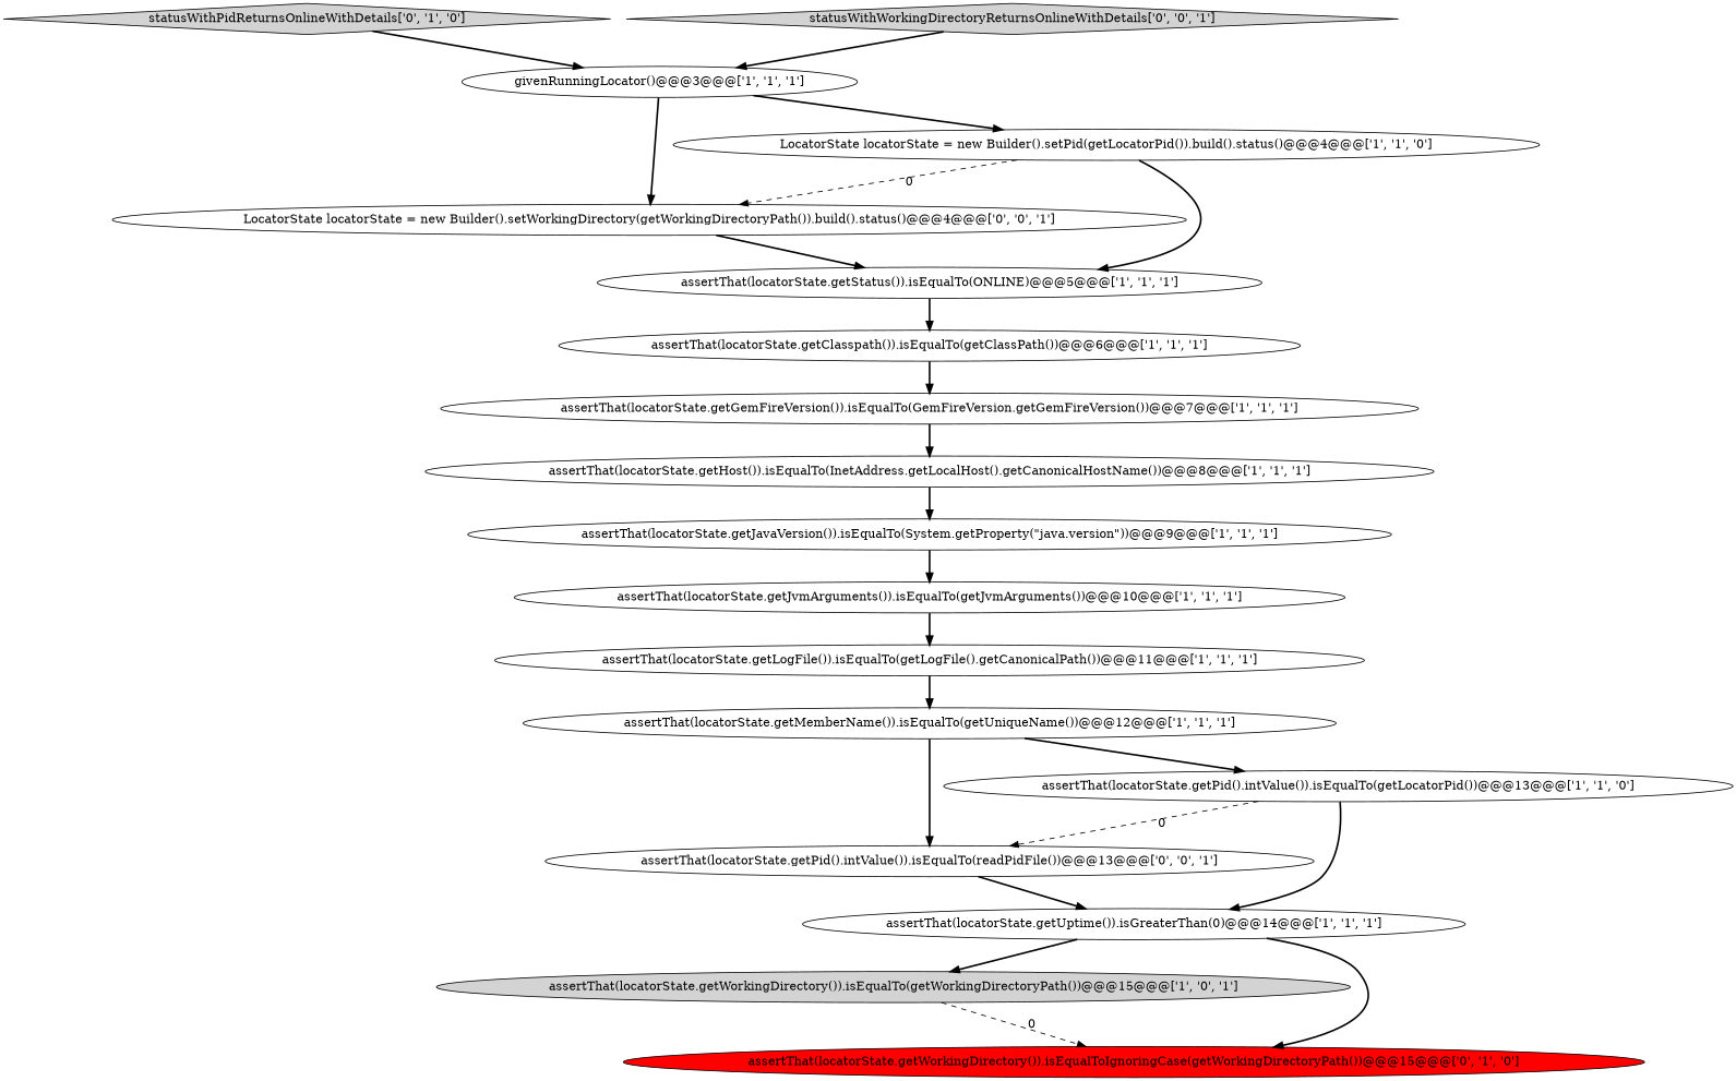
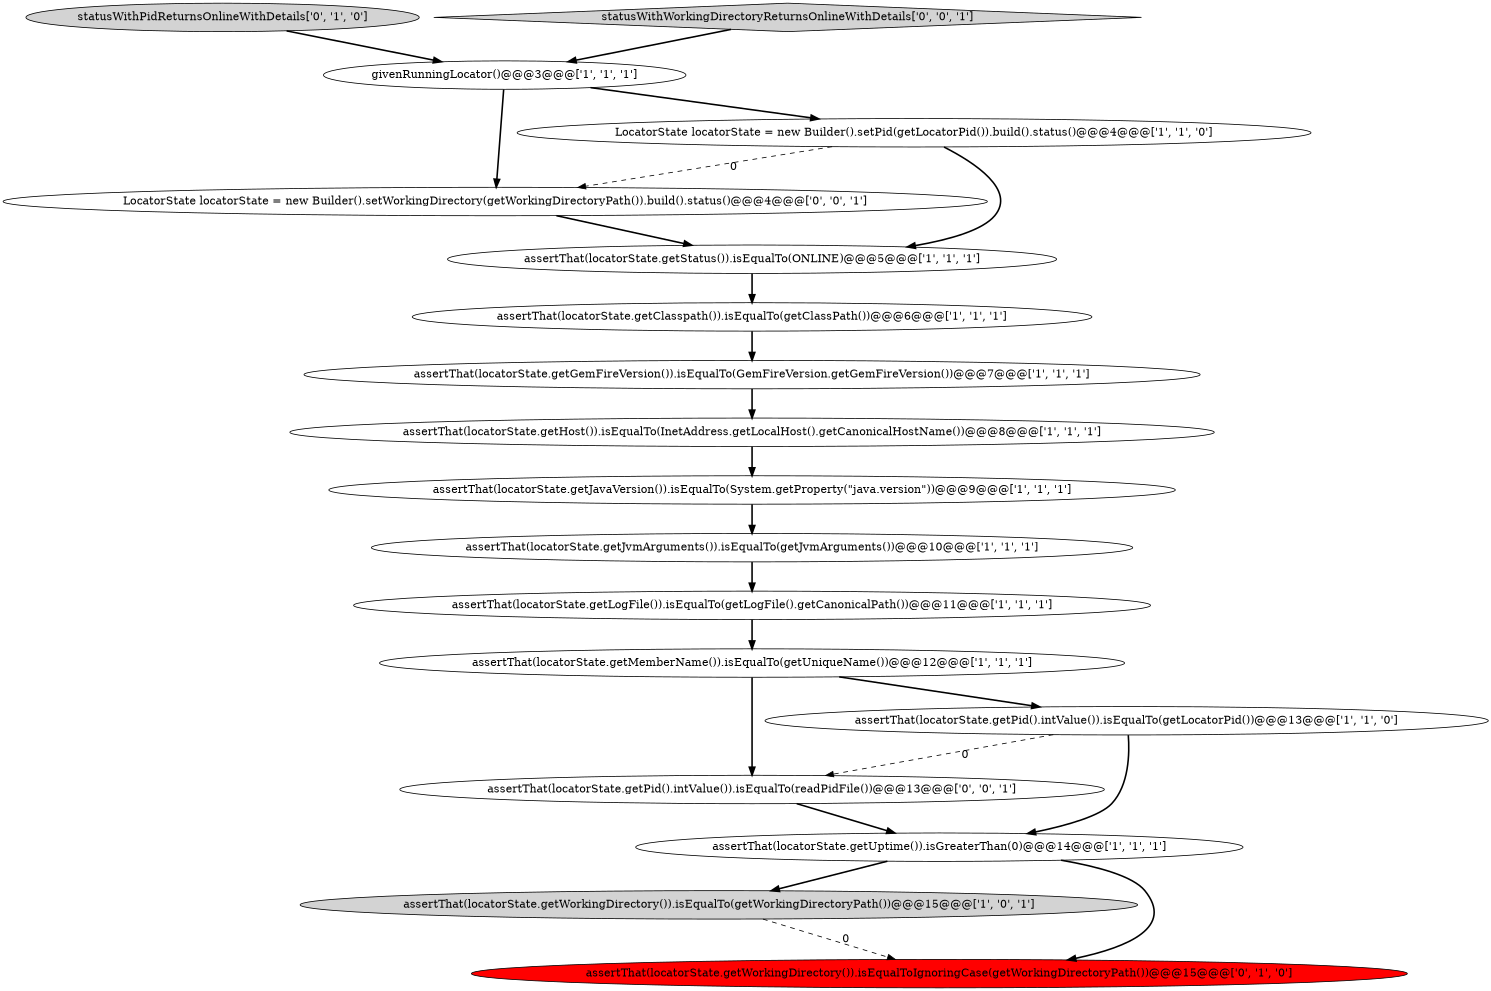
  digraph {
    node [fillcolor=white shape=ellipse style=filled]
    edge [style=bold]
    n1 [label="assertThat(locatorState.getPid().intValue()).isEqualTo(readPidFile())@@@13@@@['0', '0', '1']"]
    n2 [label="assertThat(locatorState.getUptime()).isGreaterThan(0)@@@14@@@['1', '1', '1']"]
    n3 [fillcolor=lightgray label="assertThat(locatorState.getWorkingDirectory()).isEqualTo(getWorkingDirectoryPath())@@@15@@@['1', '0', '1']"]
    n4 [fillcolor=red label="assertThat(locatorState.getWorkingDirectory()).isEqualToIgnoringCase(getWorkingDirectoryPath())@@@15@@@['0', '1', '0']"]
    n5 [label="assertThat(locatorState.getHost()).isEqualTo(InetAddress.getLocalHost().getCanonicalHostName())@@@8@@@['1', '1', '1']"]
    n6 [label="assertThat(locatorState.getJavaVersion()).isEqualTo(System.getProperty(\"java.version\"))@@@9@@@['1', '1', '1']"]
    n7 [label="assertThat(locatorState.getJvmArguments()).isEqualTo(getJvmArguments())@@@10@@@['1', '1', '1']"]
    n8 [label="givenRunningLocator()@@@3@@@['1', '1', '1']"]
    n9 [label="LocatorState locatorState = new Builder().setWorkingDirectory(getWorkingDirectoryPath()).build().status()@@@4@@@['0', '0', '1']"]
    n10 [label="LocatorState locatorState = new Builder().setPid(getLocatorPid()).build().status()@@@4@@@['1', '1', '0']"]
    n11 [label="assertThat(locatorState.getStatus()).isEqualTo(ONLINE)@@@5@@@['1', '1', '1']"]
    n12 [label="assertThat(locatorState.getClasspath()).isEqualTo(getClassPath())@@@6@@@['1', '1', '1']"]
    n13 [label="assertThat(locatorState.getGemFireVersion()).isEqualTo(GemFireVersion.getGemFireVersion())@@@7@@@['1', '1', '1']"]
-   n14 [fillcolor=lightgray label="statusWithPidReturnsOnlineWithDetails['0', '1', '0']" shape=diamond]
+   n14 [fillcolor=lightgray label="statusWithPidReturnsOnlineWithDetails['0', '1', '0']"]
    n15 [fillcolor=lightgray label="statusWithWorkingDirectoryReturnsOnlineWithDetails['0', '0', '1']" shape=diamond]
    n16 [label="assertThat(locatorState.getLogFile()).isEqualTo(getLogFile().getCanonicalPath())@@@11@@@['1', '1', '1']"]
    n17 [label="assertThat(locatorState.getMemberName()).isEqualTo(getUniqueName())@@@12@@@['1', '1', '1']"]
    n18 [label="assertThat(locatorState.getPid().intValue()).isEqualTo(getLocatorPid())@@@13@@@['1', '1', '0']"]
    n1 -> n2
    n2 -> n3
    n2 -> n4
    n3 -> n4 [label=0 style=dashed]
    n5 -> n6
    n6 -> n7
    n7 -> n16
    n8 -> n9
    n8 -> n10
    n9 -> n11
    n10 -> n9 [label=0 style=dashed]
    n10 -> n11
    n11 -> n12
    n12 -> n13
    n13 -> n5
    n14 -> n8
    n15 -> n8
    n16 -> n17
    n17 -> n1
    n17 -> n18
    n18 -> n1 [label=0 style=dashed]
    n18 -> n2
  }
